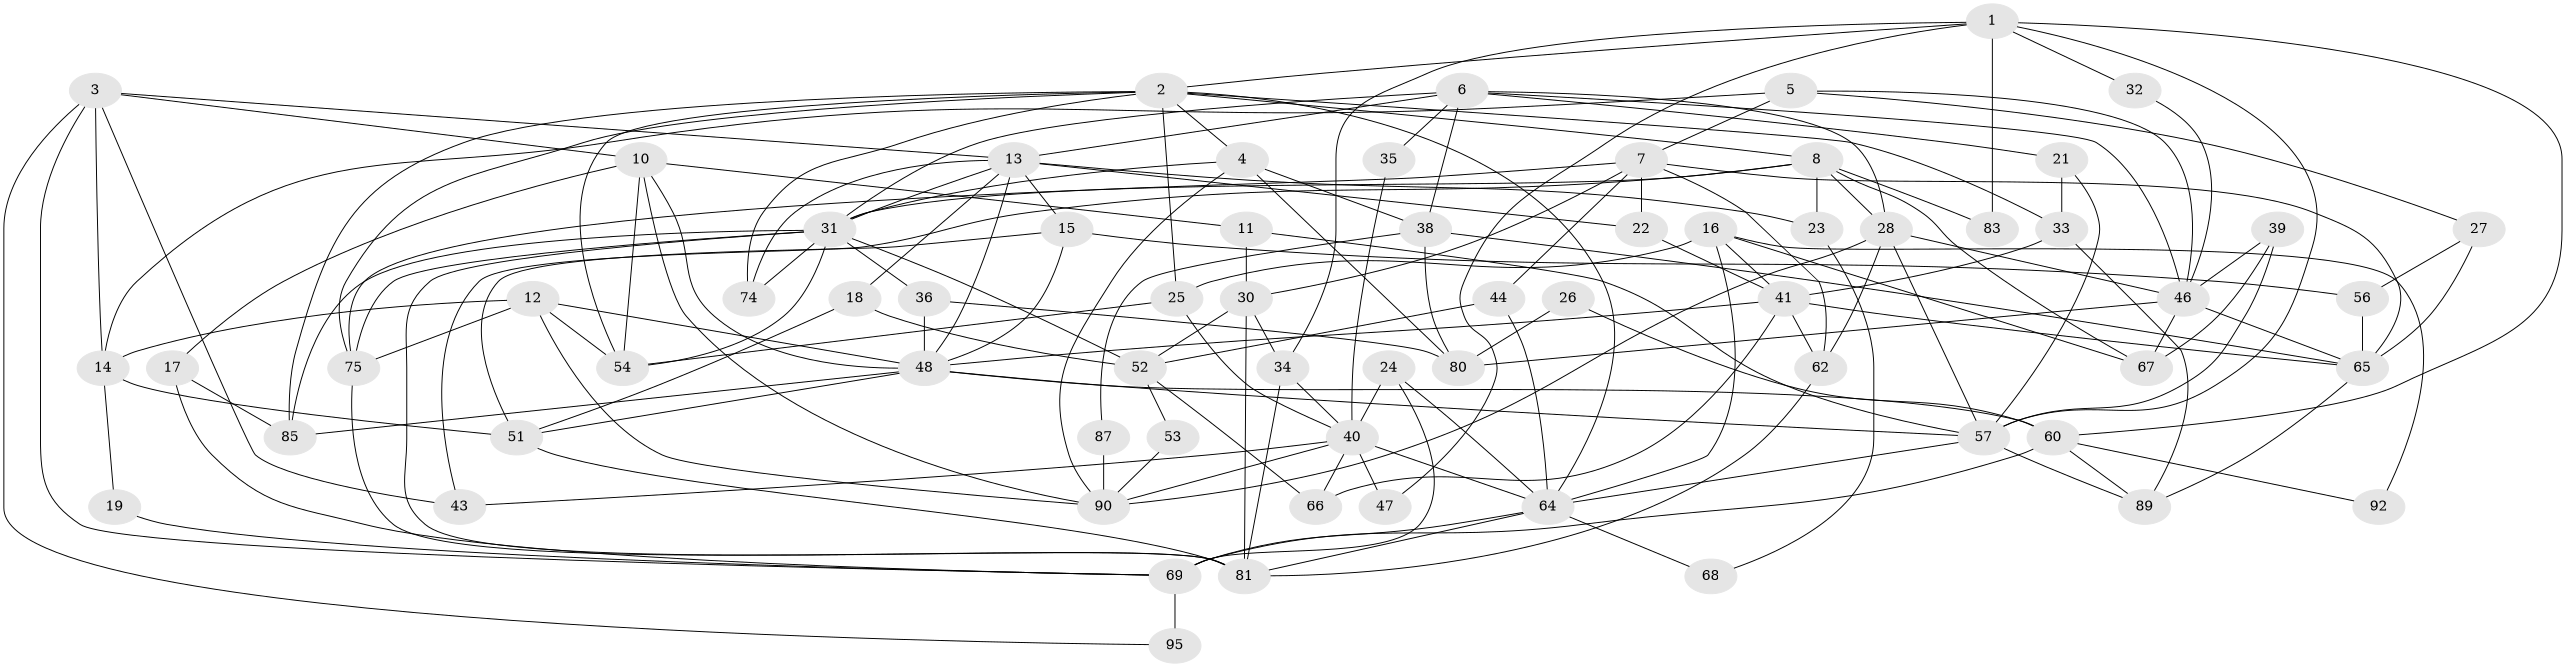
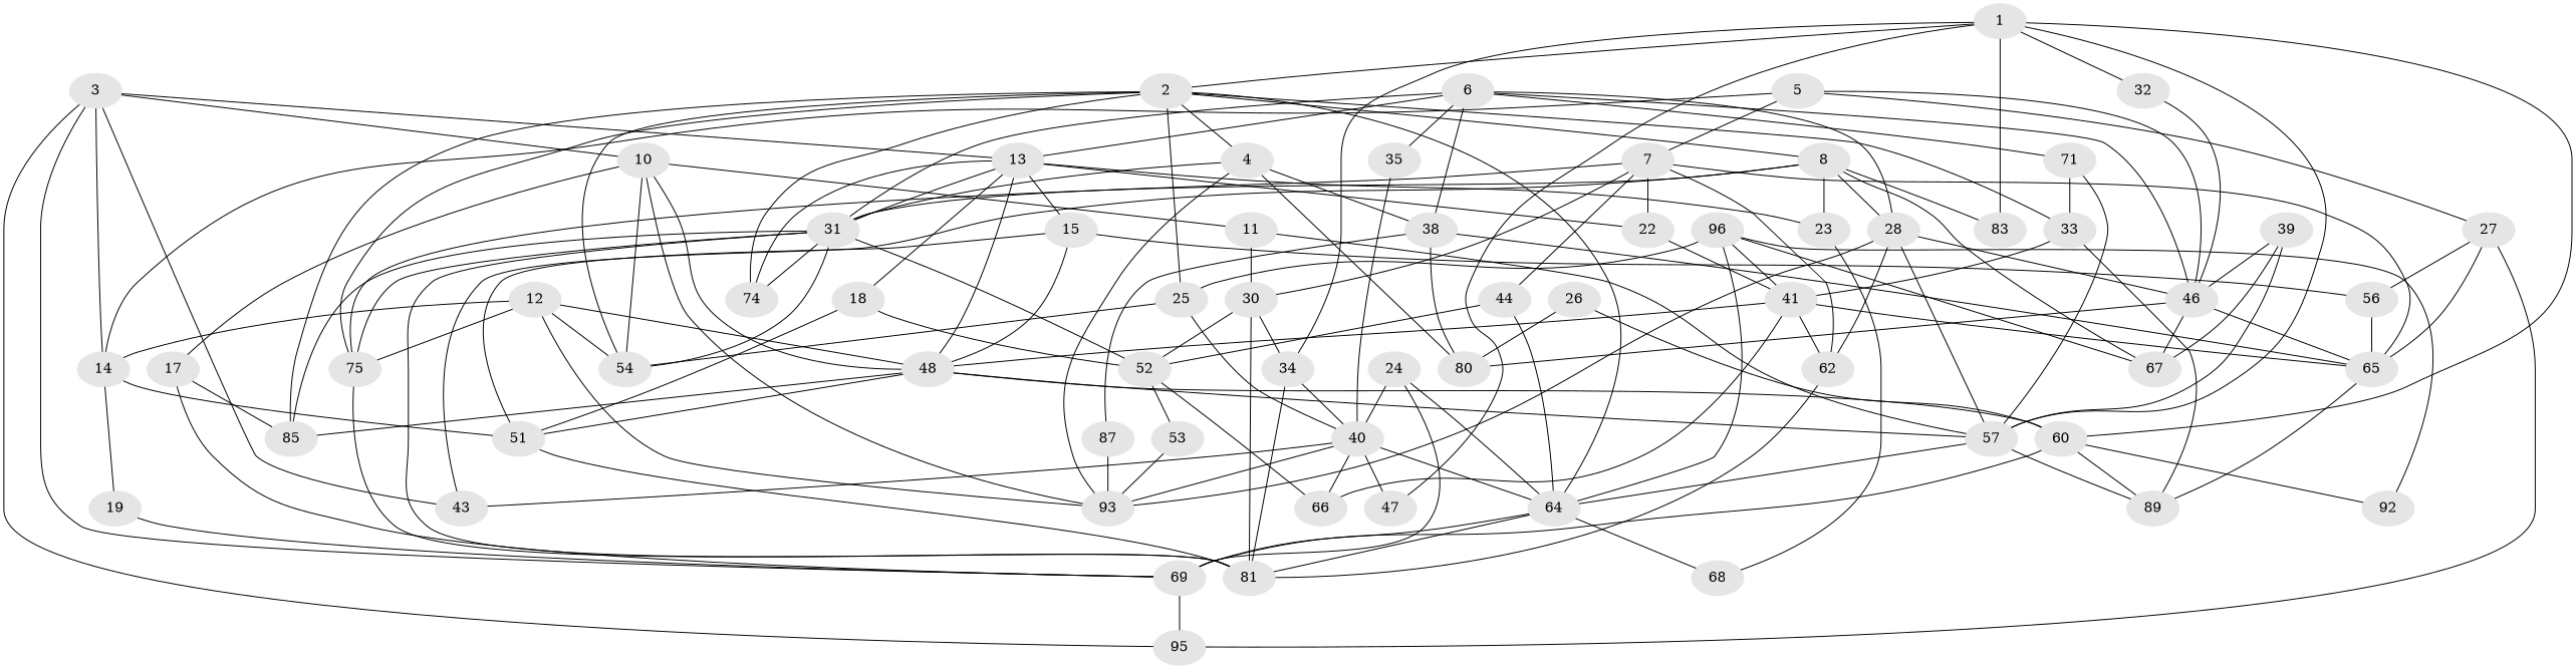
  graph {
    node [color=gray90 style=filled]
    1 [super="+84"]
    2 [super="+98"]
    32
    34
    47
    57 [super="+78"]
    60 [super="+102"]
    83
    4 [super="+79"]
    8 [super="+55"]
    25
    33 [super="+42"]
    54 [super="+59"]
    64 [super="+87"]
    74
    75 [super="+100"]
    85
    46 [super="+77"]
    40 [super="+49"]
    81 [super="+103"]
    89
    69 [super="+96"]
    92
    31 [super="+50"]
    38 [super="+88"]
    80
-   90 [super="+91"]
+   90 [super="+91" label=93]
    43
    28 [super="+72"]
    23
    67
    41 [super="+82"]
    48 [super="+101"]
    51 [super="+73"]
    68
    3 [super="+20"]
    10 [super="+58"]
    13 [super="+27"]
    14 [super="+76"]
    95
    11
    17 [super="+29"]
    22
    15 [super="+97"]
    18
    19
    52 [super="+70"]
-   36
    65 [super="+94"]
    n50 [label=87]
    7 [super="+61"]
    30 [super="+99"]
    44
    62 [super="+93"]
    5
    n56 [label=27]
    56
    6 [super="+9"]
-   21
+   21 [label=71]
    35
    12 [super="+71"]
-   16 [super="+45"]
+   16 [super="+45" label=96]
    66
    53
    24 [super="+63"]
    26
    39
    1 -- 2
    1 -- 32
    1 -- 34
    1 -- 47
    1 -- 57
    1 -- 60
    1 -- 83
    2 -- 4
    2 -- 8
    2 -- 25
    2 -- 33
    2 -- 54
    2 -- 64
    2 -- 74
    2 -- 75
    2 -- 85
    32 -- 46
    34 -- 40
    34 -- 81
    57 -- 64
    57 -- 89
    60 -- 89
    60 -- 69 [weight=2]
    60 -- 92
    4 -- 31
    4 -- 38 [weight=2]
    4 -- 80
    4 -- 90
    8 -- 83
    8 -- 31
    8 -- 43
    8 -- 28
    8 -- 23
    8 -- 67
    25 -- 54
    25 -- 40
    33 -- 89
    33 -- 41
    64 -- 81
    64 -- 69
    64 -- 68
    75 -- 81
    46 -- 80
    46 -- 67
    46 -- 65
    40 -- 47
    40 -- 64
    40 -- 90
    40 -- 43
    40 -- 66
    69 -- 95
    31 -- 54
    31 -- 74
    31 -- 75
    31 -- 85
    31 -- 81
    31 -- 52
-   31 -- 36
    38 -- 80
    38 -- 65
    38 -- n50
    28 -- 57
    28 -- 46
    28 -- 90
    28 -- 62
    23 -- 68
    41 -- 48
    41 -- 65
    41 -- 62
    41 -- 66
    48 -- 57
    48 -- 60
    48 -- 85
    48 -- 51
    51 -- 81
    3 -- 69
    3 -- 43
    3 -- 10
    3 -- 13
    3 -- 14
    3 -- 95
    10 -- 54 [weight=2]
    10 -- 90
    10 -- 48 [weight=2]
    10 -- 11
    10 -- 17
    13 -- 74
    13 -- 31
    13 -- 23
    13 -- 48
    13 -- 22
    13 -- 15
    13 -- 18
    14 -- 51
    14 -- 19
    11 -- 57
    11 -- 30
    17 -- 85
    17 -- 69
    22 -- 41
    15 -- 48
    15 -- 51
    15 -- 56
    18 -- 51 [weight=2]
    18 -- 52
    19 -- 69
    52 -- 66
    52 -- 53
-   36 -- 80
-   36 -- 48
    65 -- 89
    n50 -- 90
    7 -- 75
    7 -- 22
    7 -- 65
    7 -- 30
    7 -- 44
    7 -- 62
    30 -- 34
    30 -- 81
    30 -- 52
    44 -- 64
    44 -- 52
    62 -- 81
    5 -- 46
    5 -- 14
    5 -- 7
    5 -- n56
+   n56 -- 95
    n56 -- 65
    n56 -- 56
    56 -- 65
    6 -- 46
    6 -- 31
    6 -- 38
    6 -- 28
    6 -- 13
    6 -- 21
    6 -- 35
    21 -- 57
    21 -- 33
    35 -- 40
    12 -- 54
    12 -- 75
    12 -- 90 [weight=2]
    12 -- 48
    12 -- 14
    16 -- 25
    16 -- 64
    16 -- 92
    16 -- 67
    16 -- 41
    53 -- 90 [weight=2]
    24 -- 64
    24 -- 40
    24 -- 69
    26 -- 60
    26 -- 80
    39 -- 57
    39 -- 46
    39 -- 67
  }
